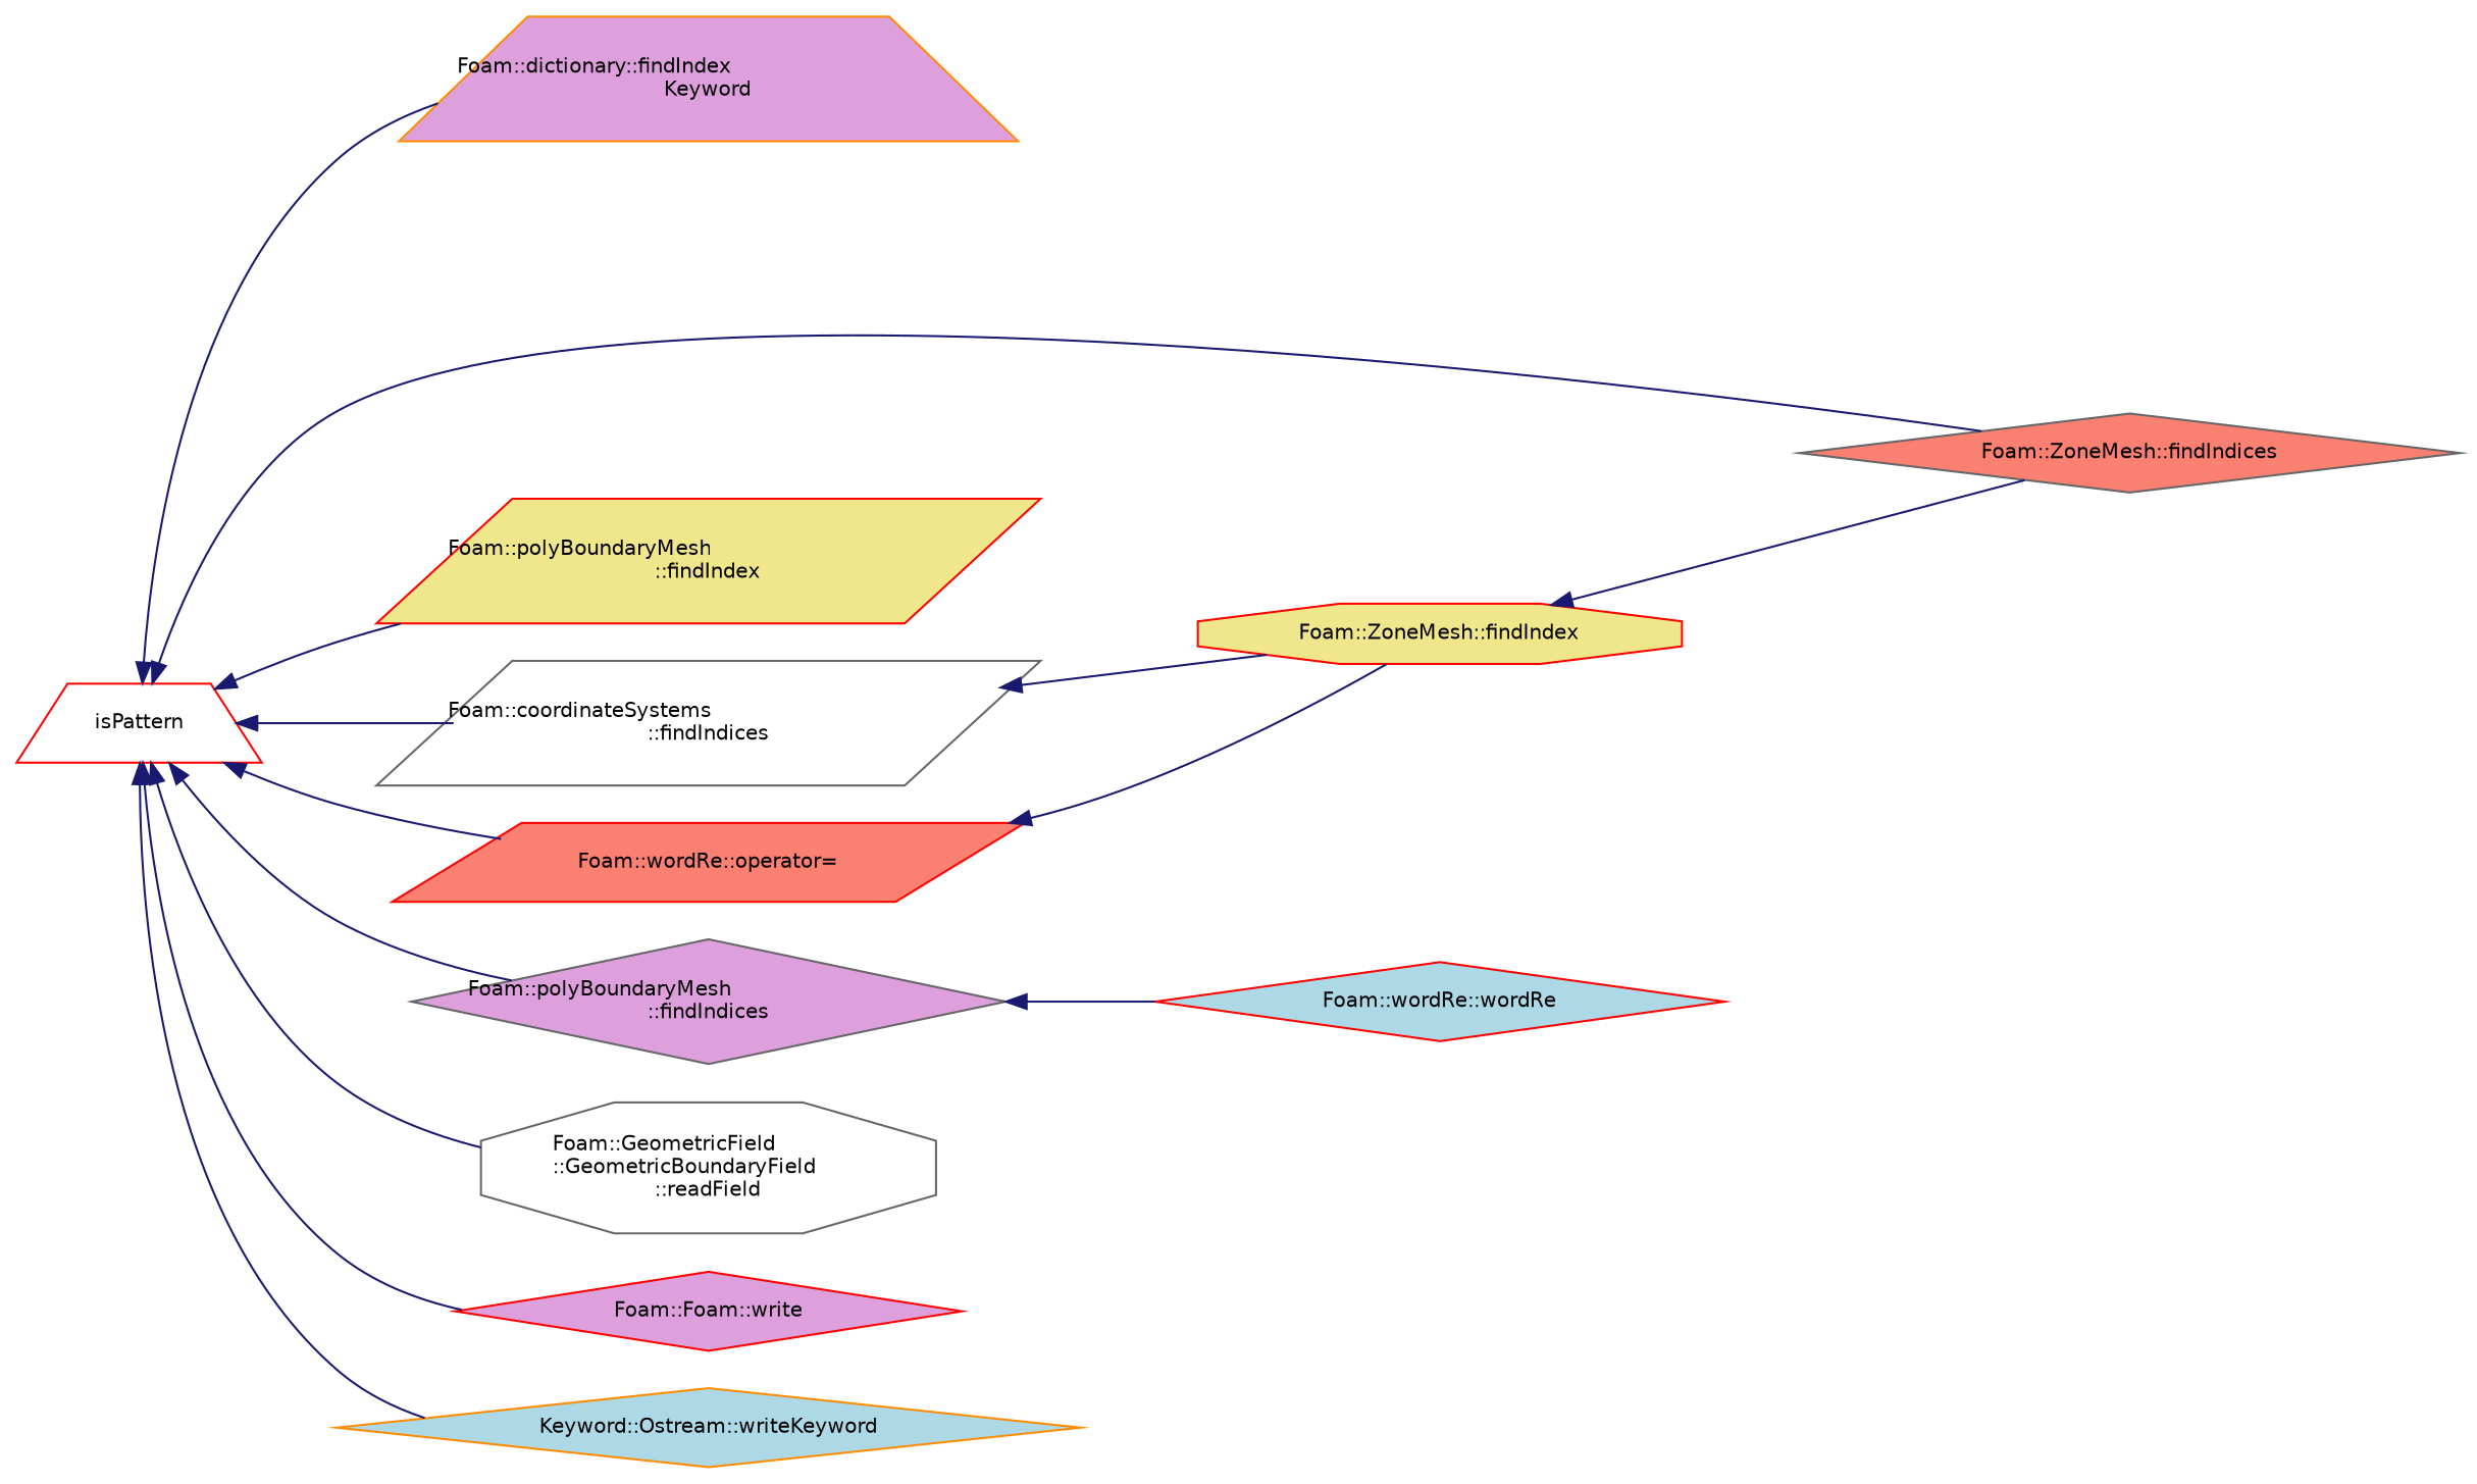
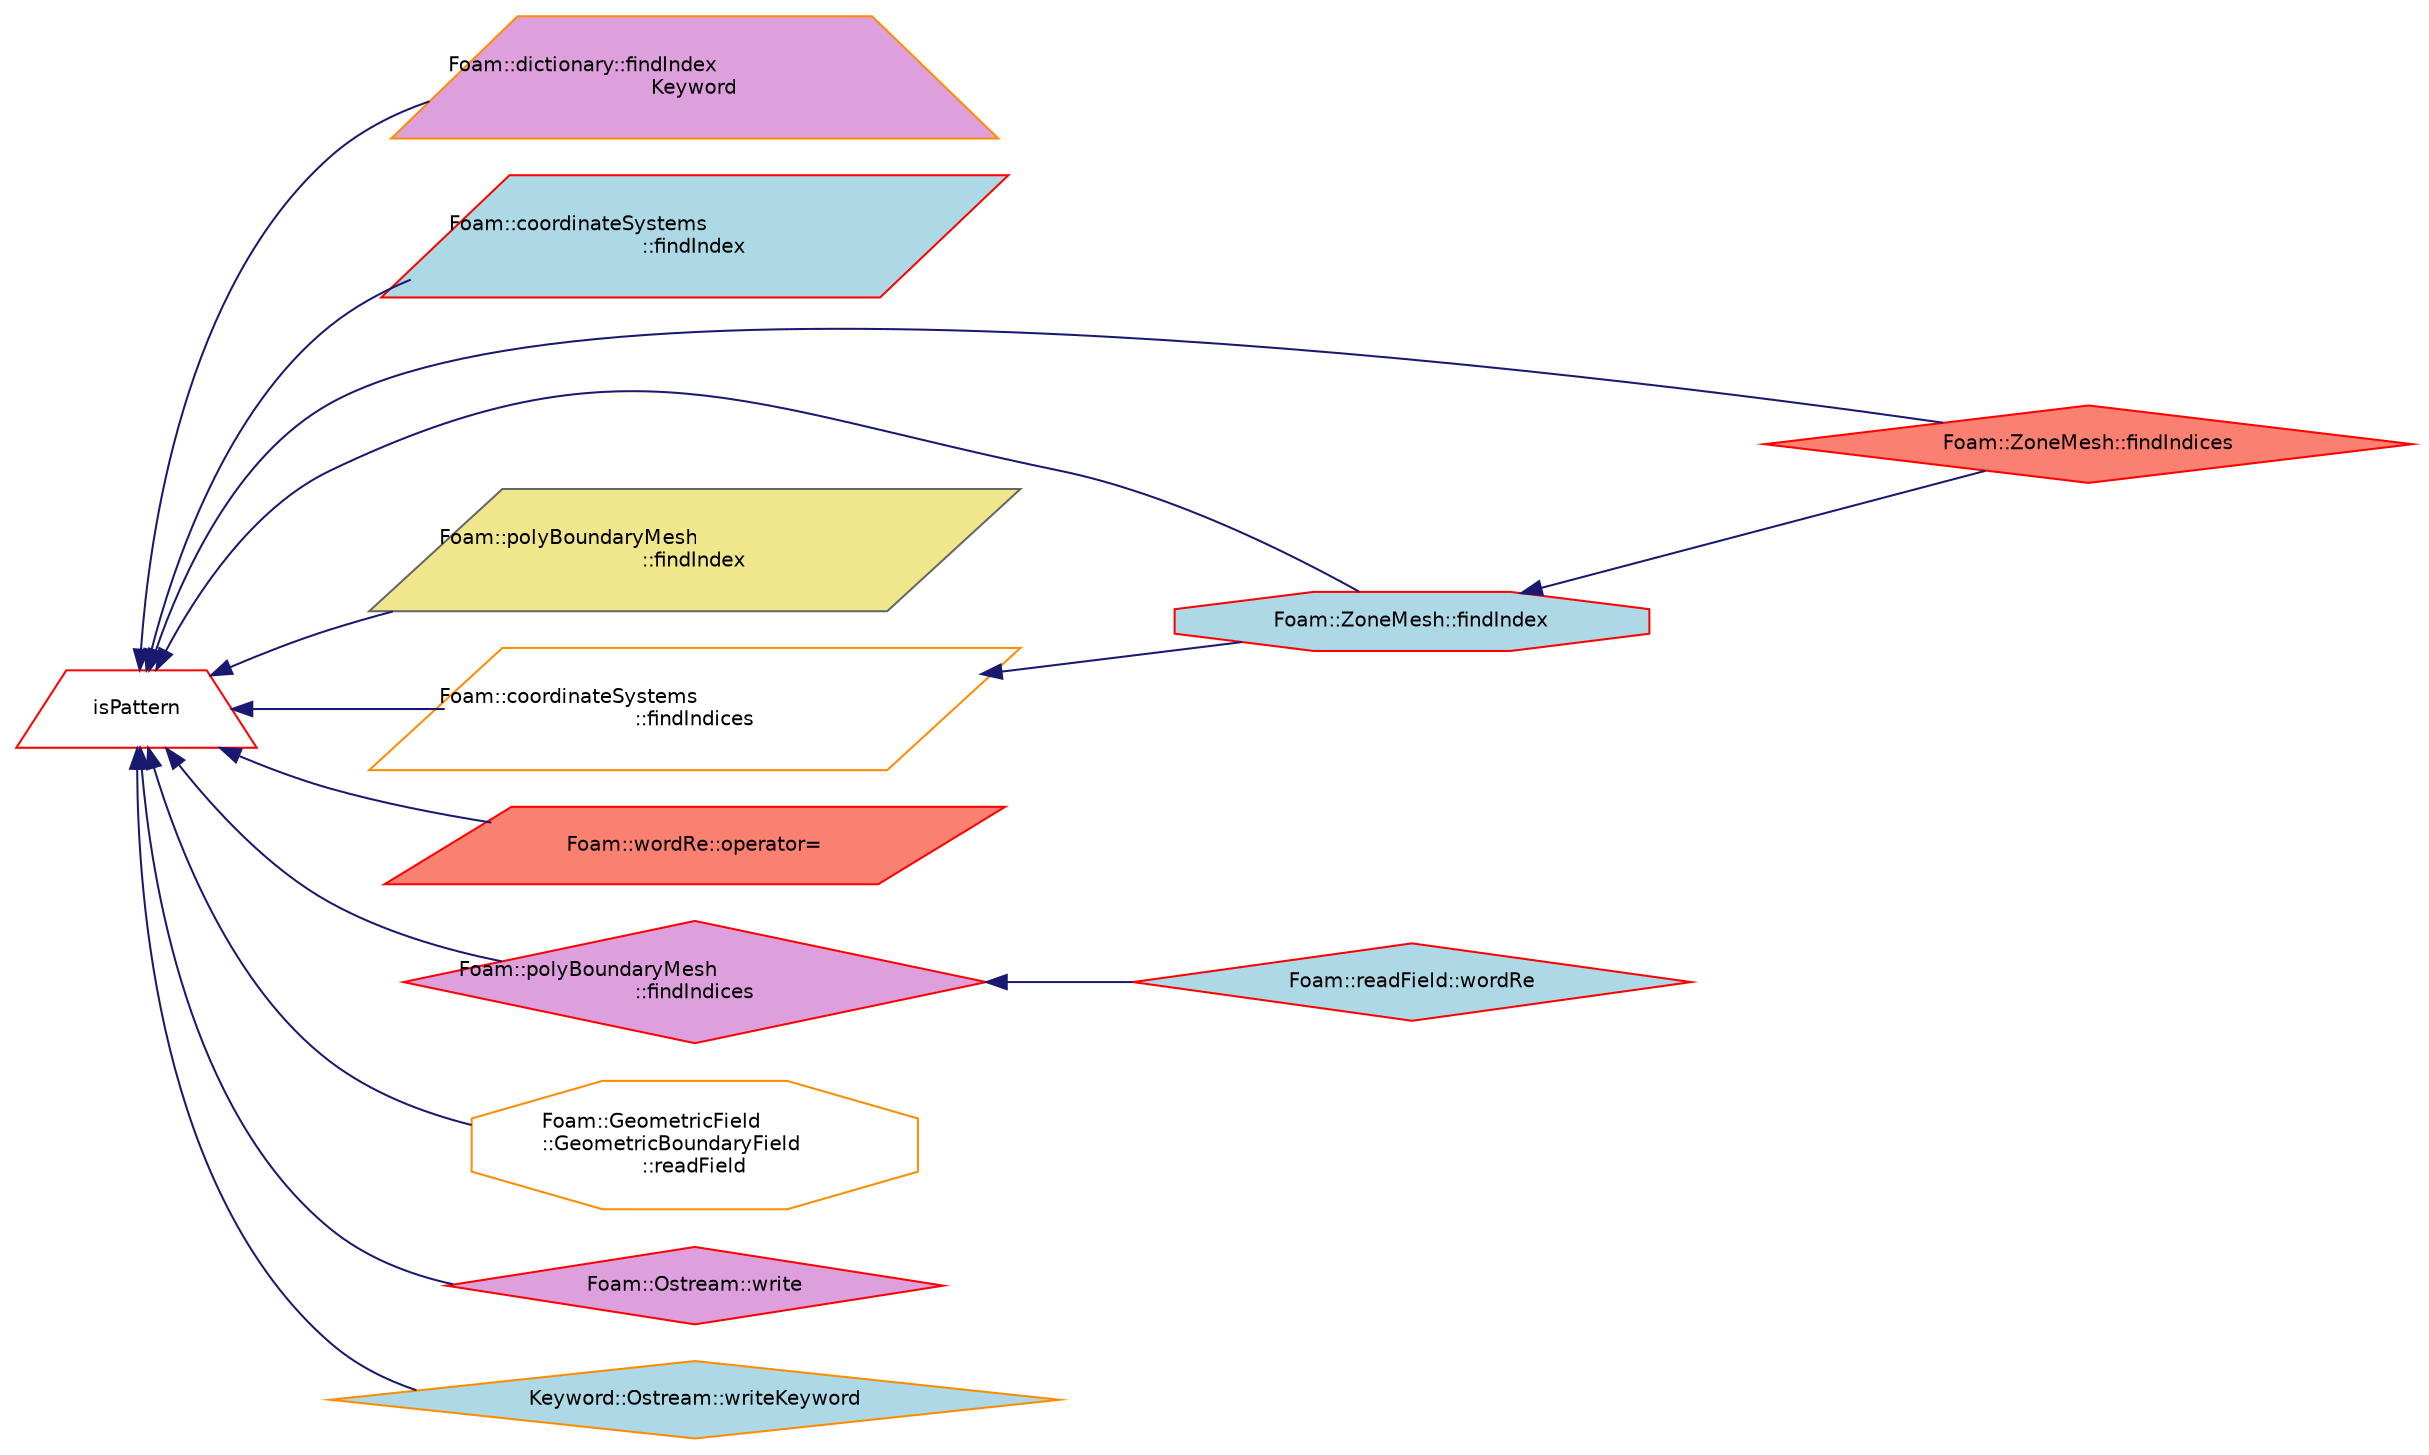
  digraph {
    rankdir=LR
    node [color=red fillcolor=white fontname=Helvetica fontsize=10 shape=diamond style=filled]
    edge [color=midnightblue dir=back fontname=Helvetica fontsize=10 labelfontname=Helvetica labelfontsize=10 style=solid]
    n1 [fontcolor=black height=0.2 label=isPattern shape=trapezium width=0.4]
    n2 [color=darkorange fillcolor=plum height=0.2 label="Foam::dictionary::findIndex\lKeyword" shape=trapezium width=0.4]
-   n4 [fillcolor=khaki height=0.2 label="Foam::ZoneMesh::findIndex" shape=octagon width=0.4]
-   n5 [color=gray40 fillcolor=salmon height=0.2 label="Foam::ZoneMesh::findIndices" width=0.4]
-   n6 [fillcolor=khaki height=0.2 label="Foam::polyBoundaryMesh\l::findIndex" shape=parallelogram width=0.4]
-   n7 [color=gray40 height=0.2 label="Foam::coordinateSystems\l::findIndices" shape=parallelogram width=0.4]
-   n8 [color=gray40 fillcolor=plum height=0.2 label="Foam::polyBoundaryMesh\l::findIndices" width=0.4]
+   n3 [fillcolor=lightblue height=0.2 label="Foam::coordinateSystems\l::findIndex" shape=parallelogram width=0.4]
+   n4 [fillcolor=lightblue height=0.2 label="Foam::ZoneMesh::findIndex" shape=octagon width=0.4]
+   n5 [fillcolor=salmon height=0.2 label="Foam::ZoneMesh::findIndices" width=0.4]
+   n6 [color=gray40 fillcolor=khaki height=0.2 label="Foam::polyBoundaryMesh\l::findIndex" shape=parallelogram width=0.4]
+   n7 [color=darkorange height=0.2 label="Foam::coordinateSystems\l::findIndices" shape=parallelogram width=0.4]
+   n8 [fillcolor=plum height=0.2 label="Foam::polyBoundaryMesh\l::findIndices" width=0.4]
    n9 [fillcolor=salmon height=0.2 label="Foam::wordRe::operator=" shape=parallelogram width=0.4]
-   n10 [color=gray40 height=0.2 label="Foam::GeometricField\l::GeometricBoundaryField\l::readField" shape=octagon width=0.4]
-   n11 [fillcolor=plum height=0.2 label="Foam::Foam::write" width=0.4]
+   n10 [color=darkorange height=0.2 label="Foam::GeometricField\l::GeometricBoundaryField\l::readField" shape=octagon width=0.4]
+   n11 [fillcolor=plum height=0.2 label="Foam::Ostream::write" width=0.4]
    n12 [color=darkorange fillcolor=lightblue height=0.2 label="Keyword::Ostream::writeKeyword" width=0.4]
-   n13 [fillcolor=lightblue height=0.2 label="Foam::wordRe::wordRe" width=0.4]
+   n13 [fillcolor=lightblue height=0.2 label="Foam::readField::wordRe" width=0.4]
    n1 -> n2
-   n9 -> n4
+   n1 -> n3
+   n1 -> n4
    n1 -> n5
    n1 -> n6
    n1 -> n7
    n1 -> n8
    n1 -> n9
    n1 -> n10
    n1 -> n11
    n1 -> n12
    n4 -> n5
    n7 -> n4
    n8 -> n13
  }
